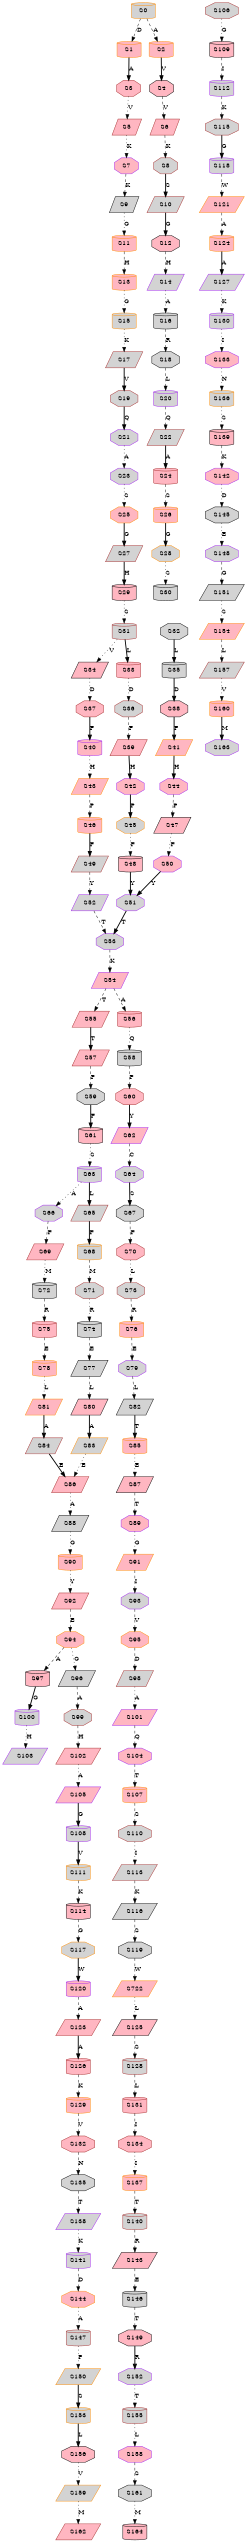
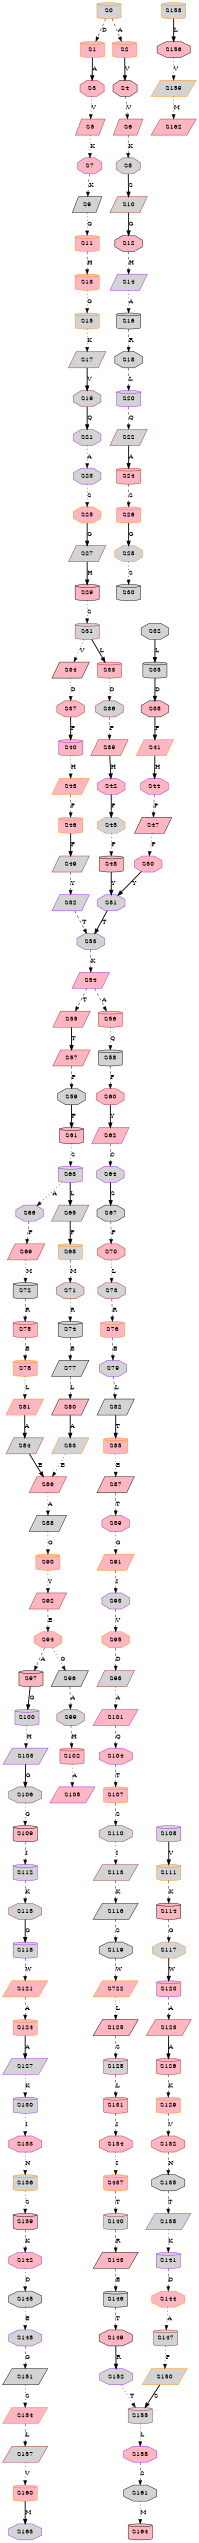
  strict digraph {
    node [color=brown fillcolor=lightpink shape=cylinder style=filled]
    edge [style=dashed]
    S0 [color=darkorange fillcolor=lightgrey]
    S1 [color=darkorange]
    S2 [color=darkorange]
    S3 [shape=octagon]
    S4 [color=black shape=octagon]
    S5 [shape=parallelogram]
    S6 [shape=parallelogram]
    S7 [color=purple shape=octagon]
    S8 [fillcolor=lightgrey shape=octagon]
    S9 [color=black fillcolor=lightgrey shape=parallelogram]
    S10 [fillcolor=lightgrey shape=parallelogram]
    S11 [color=darkorange]
    S12 [color=black shape=octagon]
    S13 [color=darkorange]
    S14 [color=purple fillcolor=lightgrey shape=parallelogram]
    S15 [color=darkorange fillcolor=lightgrey]
    S16 [color=black fillcolor=lightgrey]
    S17 [fillcolor=lightgrey shape=parallelogram]
    S18 [color=black fillcolor=lightgrey shape=octagon]
    S19 [fillcolor=lightgrey shape=octagon]
    S20 [color=purple fillcolor=lightgrey]
    S21 [color=purple fillcolor=lightgrey shape=octagon]
    S22 [fillcolor=lightgrey shape=parallelogram]
    S23 [color=purple fillcolor=lightgrey shape=octagon]
    S24
    S25 [color=darkorange shape=octagon]
    S26 [color=darkorange]
    S27 [fillcolor=lightgrey shape=parallelogram]
    S28 [color=darkorange fillcolor=lightgrey shape=octagon]
    S29 [color=black]
    S30 [color=black fillcolor=lightgrey]
    S31 [fillcolor=lightgrey]
    S33
    S34 [color=black shape=parallelogram]
    S32 [color=black fillcolor=lightgrey shape=octagon]
    S35 [color=black fillcolor=lightgrey]
    S36 [fillcolor=lightgrey shape=octagon]
    S37 [shape=octagon]
    S38 [color=black shape=octagon]
    S39 [shape=parallelogram]
    S40 [color=purple]
    S41 [color=darkorange shape=parallelogram]
    S42 [color=purple shape=octagon]
    S43 [color=darkorange shape=parallelogram]
    S44 [color=purple shape=octagon]
    S45 [color=darkorange fillcolor=lightgrey shape=octagon]
    S46 [color=darkorange]
    S47 [color=black shape=parallelogram]
    S48 [color=black]
    S49 [fillcolor=lightgrey shape=parallelogram]
    S50 [color=purple shape=octagon]
    S51 [color=purple fillcolor=lightgrey shape=octagon]
    S52 [color=purple fillcolor=lightgrey shape=parallelogram]
    S53 [color=purple fillcolor=lightgrey shape=octagon]
    S54 [color=purple shape=parallelogram]
    S55 [shape=parallelogram]
    S56
    S57 [shape=parallelogram]
    S58 [color=black fillcolor=lightgrey]
    S59 [color=black fillcolor=lightgrey shape=octagon]
    S60 [shape=octagon]
    S61 [color=black]
    S62 [color=purple shape=parallelogram]
    S63 [color=purple fillcolor=lightgrey]
    S64 [color=purple fillcolor=lightgrey shape=octagon]
    S65 [fillcolor=lightgrey shape=parallelogram]
    S66 [color=purple fillcolor=lightgrey shape=octagon]
    S67 [color=black fillcolor=lightgrey shape=octagon]
    S68 [color=darkorange fillcolor=lightgrey]
    S69 [shape=parallelogram]
    S70 [shape=octagon]
    S71 [fillcolor=lightgrey shape=octagon]
    S72 [color=black fillcolor=lightgrey]
    S73 [fillcolor=lightgrey shape=octagon]
    S74 [color=black fillcolor=lightgrey]
    S75
    S76 [color=darkorange]
    S77 [color=black fillcolor=lightgrey shape=parallelogram]
    S78 [color=darkorange]
    S79 [color=purple fillcolor=lightgrey shape=octagon]
    S80 [color=black shape=parallelogram]
    S81 [color=darkorange shape=parallelogram]
    S82 [color=black fillcolor=lightgrey shape=parallelogram]
    S83 [color=darkorange fillcolor=lightgrey shape=parallelogram]
    S84 [fillcolor=lightgrey shape=parallelogram]
    S85 [color=darkorange]
    S86 [shape=parallelogram]
    S87 [color=black shape=parallelogram]
    S88 [color=black fillcolor=lightgrey shape=parallelogram]
    S89 [color=purple shape=octagon]
    S90 [color=darkorange]
    S91 [color=darkorange shape=parallelogram]
    S92 [shape=parallelogram]
    S93 [color=purple fillcolor=lightgrey shape=octagon]
    S94 [color=darkorange shape=octagon]
    S95 [color=darkorange shape=octagon]
    S96 [color=black fillcolor=lightgrey shape=parallelogram]
    S97 [color=black]
    S98 [fillcolor=lightgrey shape=parallelogram]
    S99 [fillcolor=lightgrey shape=octagon]
    S100 [color=purple fillcolor=lightgrey]
    S101 [color=purple shape=parallelogram]
-   S102 [shape=parallelogram]
+   S102
    S103 [color=purple fillcolor=lightgrey shape=parallelogram]
    S104 [color=purple shape=octagon]
    S105 [color=purple shape=parallelogram]
    S106 [fillcolor=lightgrey shape=octagon]
    S107 [color=darkorange]
    S108 [color=purple fillcolor=lightgrey]
    S109 [color=black]
    S110 [fillcolor=lightgrey shape=octagon]
    S111 [color=darkorange fillcolor=lightgrey]
    S112 [color=purple fillcolor=lightgrey]
    S113 [fillcolor=lightgrey shape=parallelogram]
    S114 [color=black]
    S115 [fillcolor=lightgrey shape=octagon]
    S116 [color=black fillcolor=lightgrey shape=parallelogram]
    S117 [color=darkorange fillcolor=lightgrey shape=octagon]
    S118 [color=purple fillcolor=lightgrey]
    S119 [color=black fillcolor=lightgrey shape=octagon]
    S120 [color=purple]
    S121 [color=darkorange shape=parallelogram]
    n123 [color=darkorange label=S722 shape=parallelogram]
    S123 [shape=parallelogram]
    S124 [color=darkorange]
    S125 [color=black shape=parallelogram]
    S126
    S127 [color=purple fillcolor=lightgrey shape=parallelogram]
    S128 [fillcolor=lightgrey]
    S129 [color=darkorange]
    S130 [color=purple fillcolor=lightgrey]
    S131
    S132 [shape=octagon]
    S133 [color=purple shape=octagon]
    S134 [shape=octagon]
    S135 [color=black fillcolor=lightgrey shape=octagon]
    S136 [color=darkorange fillcolor=lightgrey]
-   S137 [color=darkorange]
+   S137 [color=darkorange label=S437]
    S138 [color=purple fillcolor=lightgrey shape=parallelogram]
    S139 [color=black]
    S140 [fillcolor=lightgrey]
    S141 [color=purple fillcolor=lightgrey]
    S142 [color=purple shape=octagon]
    S143 [color=black shape=parallelogram]
    S144 [color=darkorange shape=octagon]
    S145 [color=black fillcolor=lightgrey shape=octagon]
    S146 [color=black fillcolor=lightgrey]
    S147 [fillcolor=lightgrey]
    S148 [color=purple fillcolor=lightgrey shape=octagon]
    S149 [color=black shape=octagon]
    S150 [color=darkorange fillcolor=lightgrey shape=parallelogram]
    S151 [color=black fillcolor=lightgrey shape=parallelogram]
    S152 [color=purple fillcolor=lightgrey shape=octagon]
    S153 [color=darkorange fillcolor=lightgrey]
    S154 [color=darkorange shape=parallelogram]
    S155 [fillcolor=lightgrey]
    S156 [color=black shape=octagon]
    S157 [fillcolor=lightgrey shape=parallelogram]
    S158 [color=purple shape=octagon]
    S159 [color=darkorange fillcolor=lightgrey shape=parallelogram]
    S160 [color=darkorange]
    S161 [color=black fillcolor=lightgrey shape=octagon]
    S162 [shape=parallelogram]
    S163 [color=purple fillcolor=lightgrey shape=octagon]
    S164 [color=black]
    S0 -> S1 [label=D]
    S0 -> S2 [label=A]
    S1 -> S3 [label=A style=bold]
    S2 -> S4 [label=V style=bold]
    S3 -> S5 [label=V style=dotted]
    S4 -> S6 [label=V]
    S5 -> S7 [label=K style=dotted]
    S6 -> S8 [label=K]
    S7 -> S9 [label=K]
    S8 -> S10 [label=S style=bold]
    S9 -> S11 [label=G style=dotted]
    S10 -> S12 [label=G style=bold]
    S11 -> S13 [label=H]
    S12 -> S14 [label=H]
    S13 -> S15 [label=G style=dotted]
    S14 -> S16 [label=A style=dotted]
    S15 -> S17 [label=K style=dotted]
    S16 -> S18 [label=R]
    S17 -> S19 [label=V style=bold]
    S18 -> S20 [label=L]
    S19 -> S21 [label=Q style=bold]
    S20 -> S22 [label=Q]
    S21 -> S23 [label=A style=dotted]
    S22 -> S24 [label=A style=bold]
    S23 -> S25 [label=S style=dotted]
    S24 -> S26 [label=S]
    S25 -> S27 [label=G style=bold]
    S26 -> S28 [label=G style=bold]
    S27 -> S29 [label=H style=bold]
    S28 -> S30 [label=S style=dotted]
    S29 -> S31 [label=S style=dotted]
    S31 -> S33 [label=L style=bold]
    S31 -> S34 [label=V style=dotted]
    S33 -> S36 [label=D style=dotted]
    S34 -> S37 [label=D style=dotted]
    S32 -> S35 [label=L style=bold]
    S35 -> S38 [label=D style=bold]
    S36 -> S39 [label=F]
    S37 -> S40 [label=F style=bold]
    S38 -> S41 [label=F style=bold]
    S39 -> S42 [label=H style=bold]
    S40 -> S43 [label=H style=dotted]
    S41 -> S44 [label=H style=bold]
    S42 -> S45 [label=P style=bold]
    S43 -> S46 [label=P]
    S44 -> S47 [label=P]
    S45 -> S48 [label=F style=dotted]
    S46 -> S49 [label=F style=bold]
    S47 -> S50 [label=F style=dotted]
    S48 -> S51 [label=Y style=bold]
    S49 -> S52 [label=Y]
    S50 -> S51 [label=Y style=bold]
    S51 -> S53 [label=T style=bold]
    S52 -> S53 [label=T]
    S53 -> S54 [label=K]
    S54 -> S55 [label=T]
    S54 -> S56 [label=A]
    S55 -> S57 [label=T style=bold]
    S56 -> S58 [label=Q style=dotted]
    S57 -> S59 [label=P]
    S58 -> S60 [label=P]
    S59 -> S61 [label=F style=bold]
    S60 -> S62 [label=Y style=bold]
    S61 -> S63 [label=S style=dotted]
    S62 -> S64 [label=C]
    S63 -> S65 [label=L style=bold]
    S63 -> S66 [label=A style=dotted]
    S64 -> S67 [label=S style=bold]
    S65 -> S68 [label=F style=bold]
    S66 -> S69 [label=F]
    S67 -> S70 [label=F]
    S68 -> S71 [label=M]
    S69 -> S72 [label=M style=dotted]
    S70 -> S73 [label=L style=dotted]
    S71 -> S74 [label=R style=dotted]
    S72 -> S75 [label=R]
    S73 -> S76 [label=R]
    S74 -> S77 [label=E]
    S75 -> S78 [label=E]
    S76 -> S79 [label=E]
    S77 -> S80 [label=L]
    S78 -> S81 [label=L style=dotted]
    S79 -> S82 [label=L]
    S80 -> S83 [label=A style=bold]
    S81 -> S84 [label=A style=bold]
    S82 -> S85 [label=T style=bold]
    S83 -> S86 [label=E style=dotted]
    S84 -> S86 [label=E style=bold]
    S85 -> S87 [label=E style=dotted]
    S86 -> S88 [label=A style=dotted]
    S87 -> S89 [label=T]
    S88 -> S90 [label=G style=dotted]
    S89 -> S91 [label=G style=dotted]
    S90 -> S92 [label=Y style=dotted]
    S91 -> S93 [label=I]
    S92 -> S94 [label=E]
    S93 -> S95 [label=V]
    S94 -> S96 [label=G style=dotted]
    S94 -> S97 [label=A]
    S95 -> S98 [label=D]
    S96 -> S99 [label=A]
    S97 -> S100 [label=G style=bold]
    S98 -> S101 [label=A style=dotted]
    S99 -> S102 [label=H]
    S100 -> S103 [label=H style=dotted]
    S101 -> S104 [label=Q]
    S102 -> S105 [label=A style=dotted]
+   S103 -> S106 [label=G style=bold]
    S104 -> S107 [label=T]
-   S105 -> S108 [label=G style=bold]
    S106 -> S109 [label=G style=dotted]
    S107 -> S110 [label=S]
    S108 -> S111 [label=V style=bold]
    S109 -> S112 [label=I]
    S110 -> S113 [label=I style=dotted]
    S111 -> S114 [label=K]
    S112 -> S115 [label=K]
    S113 -> S116 [label=K]
    S114 -> S117 [label=G]
    S115 -> S118 [label=G style=bold]
    S116 -> S119 [label=S]
    S117 -> S120 [label=W style=bold]
    S118 -> S121 [label=W]
    S119 -> n123 [label=W]
    S120 -> S123 [label=A]
    S121 -> S124 [label=A]
    n123 -> S125 [label=L style=dotted]
    S123 -> S126 [label=A style=bold]
    S124 -> S127 [label=A style=bold]
    S125 -> S128 [label=S]
    S126 -> S129 [label=K]
    S127 -> S130 [label=K style=dotted]
    S128 -> S131 [label=L]
    S129 -> S132 [label=V]
    S130 -> S133 [label=I style=dotted]
    S131 -> S134 [label=I]
    S132 -> S135 [label=N]
    S133 -> S136 [label=N style=dotted]
    S134 -> S137 [label=I style=dotted]
    S135 -> S138 [label=T]
    S136 -> S139 [label=S style=dotted]
    S137 -> S140 [label=T]
    S138 -> S141 [label=K style=dotted]
    S139 -> S142 [label=K]
    S140 -> S143 [label=R]
    S141 -> S144 [label=D]
    S142 -> S145 [label=D style=dotted]
    S143 -> S146 [label=E]
    S144 -> S147 [label=A style=dotted]
    S145 -> S148 [label=E style=dotted]
    S146 -> S149 [label=T]
    S147 -> S150 [label=P style=dotted]
    S148 -> S151 [label=G]
    S149 -> S152 [label=R style=bold]
-   S150 -> S153 [label=S style=bold]
+   S150 -> S155 [label=S style=bold]
    S151 -> S154 [label=S style=dotted]
    S152 -> S155 [label=T style=dotted]
    S153 -> S156 [label=L style=bold]
    S154 -> S157 [label=L]
    S155 -> S158 [label=L style=dotted]
    S156 -> S159 [label=V style=dotted]
    S157 -> S160 [label=V style=dotted]
    S158 -> S161 [label=S]
    S159 -> S162 [label=M style=dotted]
    S160 -> S163 [label=M style=bold]
    S161 -> S164 [label=M style=dotted]
  }
